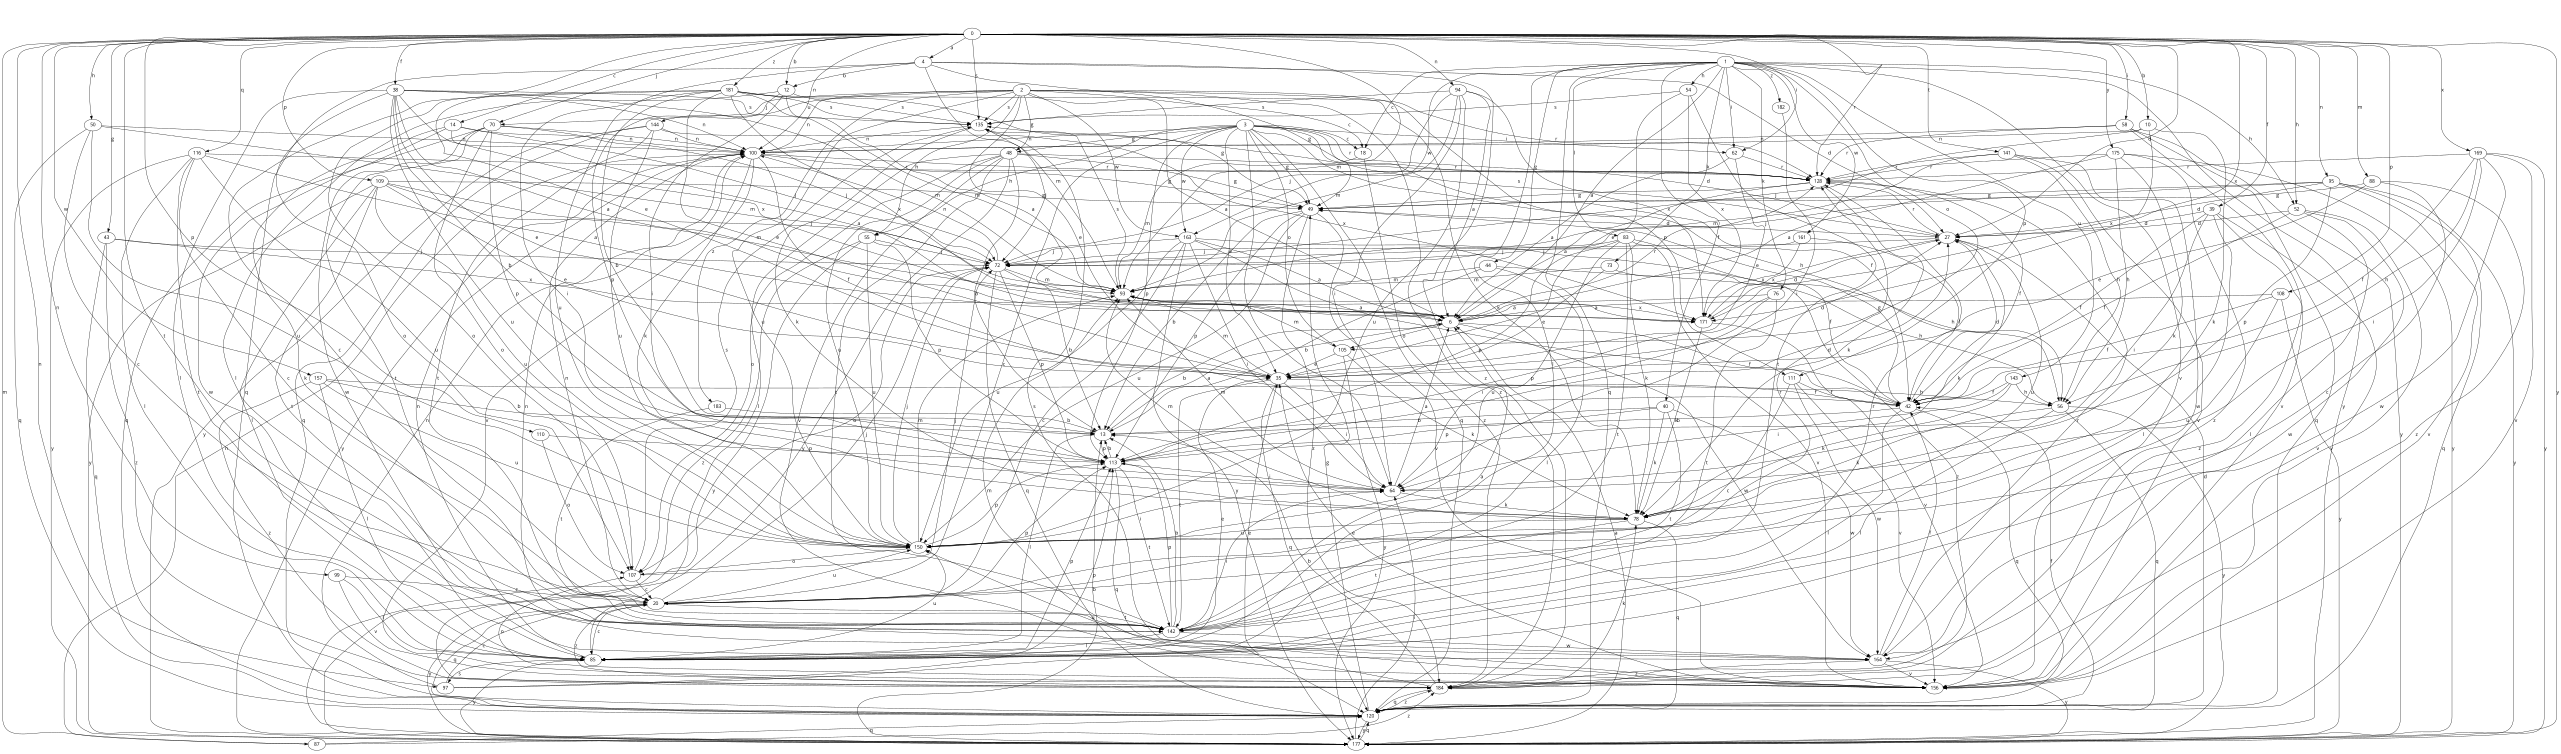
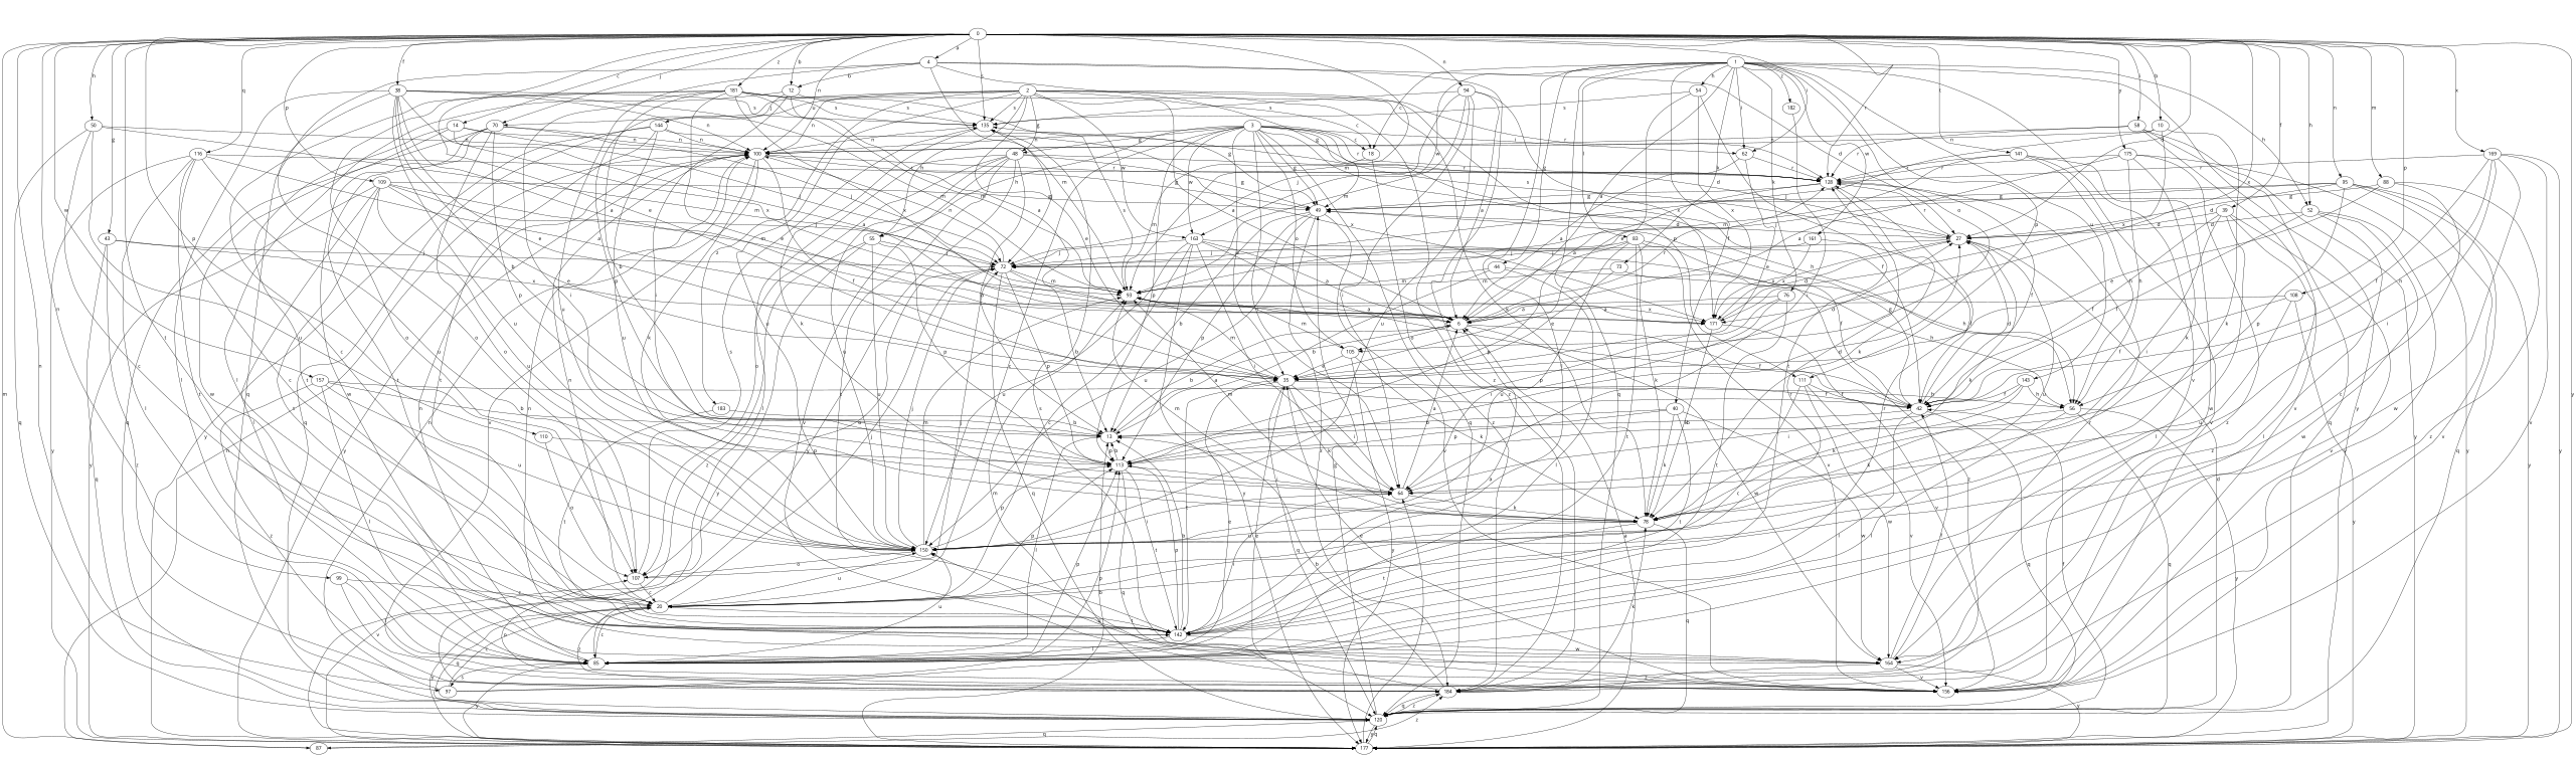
  strict digraph {
    fontname="Open Sans"
    node [fontname="Open Sans"]
    edge [fontname="Open Sans"]
    0
    4
    10
    12
    14
    27
    35
    38
    39
    43
    50
    52
    58
    62
    70
    87
    88
    93
    94
    95
    97
    99
    100
    108
    109
    110
    116
    128
    135
    141
    142
    157
    169
    171
    175
    177
    181
    120
    150
    184
    49
    78
    72
    6
    85
    64
    113
    164
    42
    13
    107
    156
    20
    56
    1
    18
    40
    44
    54
    73
    76
    83
    105
    111
    143
    161
    163
    182
    2
    48
    55
    144
    183
    3
    0 -> 4 [label=a]
    0 -> 10 [label=b]
    0 -> 12 [label=b]
    0 -> 14 [label=c]
    0 -> 27 [label=d]
    0 -> 35 [label=e]
    0 -> 38 [label=f]
    0 -> 39 [label=f]
    0 -> 43 [label=g]
    0 -> 50 [label=h]
    0 -> 52 [label=h]
    0 -> 58 [label=i]
    0 -> 62 [label=i]
    0 -> 70 [label=j]
    0 -> 87 [label=m]
    0 -> 88 [label=m]
    0 -> 93 [label=m]
    0 -> 94 [label=n]
    0 -> 95 [label=n]
    0 -> 97 [label=n]
    0 -> 99 [label=n]
    0 -> 100 [label=n]
    0 -> 108 [label=p]
    0 -> 109 [label=p]
    0 -> 110 [label=p]
    0 -> 116 [label=q]
    0 -> 128 [label=r]
    0 -> 135 [label=s]
    0 -> 141 [label=t]
    0 -> 142 [label=t]
    0 -> 157 [label=w]
    0 -> 169 [label=x]
    0 -> 171 [label=x]
    0 -> 175 [label=y]
    0 -> 177 [label=y]
    0 -> 181 [label=z]
    4 -> 12 [label=b]
    4 -> 27 [label=d]
    4 -> 93 [label=m]
    4 -> 120 [label=q]
    4 -> 150 [label=u]
    4 -> 184 [label=z]
    4 -> 49 [label=g]
    10 -> 100 [label=n]
    10 -> 171 [label=x]
    10 -> 78 [label=k]
    10 -> 72 [label=j]
    12 -> 135 [label=s]
    12 -> 6 [label=a]
    12 -> 85 [label=l]
    12 -> 64 [label=i]
    12 -> 113 [label=p]
    14 -> 100 [label=n]
-   14 -> 142 [label=k]
+   14 -> 142 [label=t]
    14 -> 72 [label=j]
    14 -> 6 [label=a]
    14 -> 164 [label=w]
    27 -> 128 [label=r]
    27 -> 135 [label=s]
    27 -> 171 [label=x]
    27 -> 150 [label=u]
    27 -> 78 [label=k]
    27 -> 72 [label=j]
    35 -> 27 [label=d]
    35 -> 93 [label=m]
    35 -> 142 [label=t]
    35 -> 120 [label=q]
+   35 -> 78 [label=k]
    35 -> 64 [label=i]
    35 -> 42 [label=f]
    38 -> 35 [label=e]
    38 -> 93 [label=m]
    38 -> 100 [label=n]
    38 -> 135 [label=s]
    38 -> 171 [label=x]
    38 -> 150 [label=u]
    38 -> 6 [label=a]
    38 -> 85 [label=l]
    38 -> 13 [label=b]
    38 -> 107 [label=o]
    39 -> 27 [label=d]
    39 -> 184 [label=z]
    39 -> 85 [label=l]
    39 -> 64 [label=i]
    39 -> 42 [label=f]
    39 -> 156 [label=v]
    43 -> 171 [label=x]
    43 -> 120 [label=q]
    43 -> 184 [label=z]
    43 -> 72 [label=j]
    50 -> 93 [label=m]
    50 -> 100 [label=n]
    50 -> 120 [label=q]
    50 -> 150 [label=u]
    50 -> 20 [label=c]
    52 -> 27 [label=d]
    52 -> 85 [label=l]
    52 -> 164 [label=w]
    52 -> 42 [label=f]
    52 -> 156 [label=v]
    58 -> 100 [label=n]
    58 -> 128 [label=r]
    58 -> 177 [label=y]
    58 -> 120 [label=q]
    58 -> 156 [label=v]
    62 -> 35 [label=e]
    62 -> 128 [label=r]
    62 -> 6 [label=a]
    70 -> 100 [label=n]
    70 -> 142 [label=t]
    70 -> 120 [label=q]
    70 -> 72 [label=j]
    70 -> 113 [label=p]
    70 -> 164 [label=w]
    70 -> 107 [label=o]
    87 -> 100 [label=n]
-   87 -> 120 [label=q]
+   120 -> 87 [label=q]
    87 -> 184 [label=z]
    88 -> 35 [label=e]
    88 -> 184 [label=z]
    88 -> 49 [label=g]
    88 -> 20 [label=c]
    93 -> 135 [label=s]
    93 -> 171 [label=x]
    93 -> 6 [label=a]
    94 -> 93 [label=m]
    94 -> 135 [label=s]
    94 -> 171 [label=x]
    94 -> 150 [label=u]
    94 -> 72 [label=j]
    94 -> 6 [label=a]
    94 -> 64 [label=i]
    95 -> 27 [label=d]
    95 -> 177 [label=y]
    95 -> 120 [label=q]
    95 -> 49 [label=g]
    95 -> 72 [label=j]
    95 -> 113 [label=p]
    95 -> 156 [label=v]
    97 -> 35 [label=e]
    97 -> 100 [label=n]
    97 -> 113 [label=p]
    97 -> 20 [label=c]
    99 -> 85 [label=l]
    99 -> 156 [label=v]
    99 -> 20 [label=c]
    100 -> 128 [label=r]
    100 -> 177 [label=y]
    100 -> 49 [label=g]
    100 -> 78 [label=k]
    100 -> 42 [label=f]
    100 -> 156 [label=v]
    108 -> 177 [label=y]
    108 -> 150 [label=u]
    108 -> 6 [label=a]
    108 -> 42 [label=f]
    109 -> 35 [label=e]
    109 -> 93 [label=m]
    109 -> 142 [label=t]
    109 -> 177 [label=y]
    109 -> 150 [label=u]
    109 -> 49 [label=g]
    109 -> 72 [label=j]
    109 -> 85 [label=l]
    110 -> 113 [label=p]
    110 -> 107 [label=o]
    116 -> 128 [label=r]
    116 -> 142 [label=t]
    116 -> 177 [label=y]
    116 -> 150 [label=u]
    116 -> 6 [label=a]
    116 -> 85 [label=l]
    116 -> 20 [label=c]
    128 -> 49 [label=g]
    128 -> 78 [label=k]
    128 -> 6 [label=a]
    128 -> 42 [label=f]
    135 -> 100 [label=n]
    135 -> 78 [label=k]
    135 -> 72 [label=j]
    141 -> 93 [label=m]
    141 -> 128 [label=r]
    141 -> 164 [label=w]
    141 -> 156 [label=v]
    141 -> 56 [label=h]
    142 -> 128 [label=r]
    142 -> 6 [label=a]
    142 -> 85 [label=l]
    142 -> 64 [label=i]
    142 -> 113 [label=p]
    142 -> 164 [label=w]
    142 -> 13 [label=b]
    157 -> 150 [label=u]
    157 -> 184 [label=z]
    157 -> 85 [label=l]
    157 -> 13 [label=b]
    157 -> 56 [label=h]
    169 -> 128 [label=r]
    169 -> 177 [label=y]
    169 -> 64 [label=i]
    169 -> 164 [label=w]
    169 -> 42 [label=f]
    169 -> 156 [label=v]
    169 -> 56 [label=h]
    171 -> 27 [label=d]
    171 -> 78 [label=k]
    171 -> 156 [label=v]
    175 -> 128 [label=r]
    175 -> 177 [label=y]
    175 -> 184 [label=z]
    175 -> 78 [label=k]
    175 -> 6 [label=a]
    175 -> 56 [label=h]
    177 -> 120 [label=q]
    177 -> 6 [label=a]
    177 -> 64 [label=i]
    177 -> 13 [label=b]
    181 -> 35 [label=e]
    181 -> 93 [label=m]
    181 -> 128 [label=r]
    181 -> 135 [label=s]
    181 -> 171 [label=x]
    181 -> 49 [label=g]
    181 -> 64 [label=i]
    181 -> 13 [label=b]
    181 -> 107 [label=o]
    181 -> 20 [label=c]
    120 -> 27 [label=d]
    120 -> 177 [label=y]
    120 -> 184 [label=z]
    120 -> 49 [label=g]
    120 -> 42 [label=f]
    150 -> 93 [label=m]
    150 -> 72 [label=j]
    150 -> 64 [label=i]
    150 -> 113 [label=p]
    150 -> 107 [label=o]
    184 -> 93 [label=m]
    184 -> 120 [label=q]
    184 -> 78 [label=k]
    184 -> 13 [label=b]
    49 -> 27 [label=d]
    49 -> 150 [label=u]
    49 -> 184 [label=z]
    49 -> 113 [label=p]
    49 -> 13 [label=b]
    49 -> 156 [label=v]
    78 -> 93 [label=m]
    78 -> 142 [label=t]
    78 -> 120 [label=q]
    78 -> 150 [label=u]
    72 -> 93 [label=m]
    72 -> 100 [label=n]
    72 -> 120 [label=q]
    72 -> 113 [label=p]
    72 -> 13 [label=b]
    72 -> 107 [label=o]
    6 -> 128 [label=r]
    6 -> 164 [label=w]
    6 -> 42 [label=f]
    6 -> 13 [label=b]
    6 -> 105 [label=o]
    85 -> 35 [label=e]
    85 -> 97 [label=s]
    85 -> 100 [label=n]
    85 -> 177 [label=y]
    85 -> 150 [label=u]
    85 -> 113 [label=p]
    85 -> 20 [label=c]
    64 -> 93 [label=m]
    64 -> 78 [label=k]
    64 -> 6 [label=a]
    113 -> 27 [label=d]
    113 -> 142 [label=t]
    113 -> 120 [label=q]
    113 -> 64 [label=i]
    113 -> 13 [label=b]
    164 -> 100 [label=n]
    164 -> 128 [label=r]
    164 -> 177 [label=y]
    164 -> 184 [label=z]
    164 -> 42 [label=f]
    164 -> 156 [label=v]
    42 -> 27 [label=d]
    42 -> 120 [label=q]
    42 -> 49 [label=g]
    42 -> 85 [label=l]
    42 -> 13 [label=b]
    13 -> 6 [label=a]
    13 -> 85 [label=l]
    13 -> 113 [label=p]
    107 -> 135 [label=s]
    107 -> 72 [label=j]
    107 -> 20 [label=c]
    156 -> 35 [label=e]
    156 -> 135 [label=s]
    156 -> 150 [label=u]
    156 -> 107 [label=o]
    20 -> 100 [label=n]
    20 -> 128 [label=r]
    20 -> 142 [label=t]
    20 -> 177 [label=y]
    20 -> 120 [label=q]
    20 -> 150 [label=u]
    20 -> 184 [label=z]
    20 -> 72 [label=j]
    20 -> 113 [label=p]
    56 -> 177 [label=y]
    56 -> 120 [label=q]
    56 -> 78 [label=k]
    56 -> 85 [label=l]
    1 -> 52 [label=h]
    1 -> 62 [label=i]
    1 -> 177 [label=y]
    1 -> 120 [label=q]
    1 -> 6 [label=a]
    1 -> 85 [label=l]
    1 -> 156 [label=v]
    1 -> 18 [label=c]
    1 -> 40 [label=f]
    1 -> 44 [label=g]
    1 -> 54 [label=h]
    1 -> 73 [label=k]
    1 -> 76 [label=k]
    1 -> 83 [label=l]
    1 -> 105 [label=o]
    1 -> 111 [label=p]
    1 -> 143 [label=u]
    1 -> 161 [label=w]
    1 -> 163 [label=w]
    1 -> 182 [label=z]
    18 -> 93 [label=m]
    18 -> 184 [label=z]
    40 -> 142 [label=t]
    40 -> 78 [label=k]
    40 -> 113 [label=p]
    40 -> 164 [label=w]
    40 -> 13 [label=b]
    44 -> 93 [label=m]
    44 -> 85 [label=l]
    44 -> 13 [label=b]
    44 -> 56 [label=h]
    54 -> 35 [label=e]
    54 -> 135 [label=s]
    54 -> 142 [label=t]
    54 -> 171 [label=x]
    73 -> 35 [label=e]
    73 -> 93 [label=m]
    73 -> 184 [label=z]
    76 -> 142 [label=t]
    76 -> 6 [label=a]
    76 -> 64 [label=i]
    76 -> 113 [label=p]
    83 -> 142 [label=t]
    83 -> 150 [label=u]
    83 -> 78 [label=k]
    83 -> 72 [label=j]
    83 -> 113 [label=p]
    83 -> 42 [label=f]
    83 -> 156 [label=v]
    105 -> 35 [label=e]
    105 -> 93 [label=m]
    105 -> 177 [label=y]
    105 -> 78 [label=k]
    111 -> 164 [label=w]
    111 -> 42 [label=f]
    111 -> 156 [label=v]
    111 -> 20 [label=c]
    143 -> 78 [label=k]
    143 -> 64 [label=i]
    143 -> 42 [label=f]
    143 -> 56 [label=h]
    161 -> 171 [label=x]
    161 -> 72 [label=j]
    161 -> 42 [label=f]
    163 -> 177 [label=y]
    163 -> 150 [label=u]
    163 -> 72 [label=j]
    163 -> 6 [label=a]
    163 -> 64 [label=i]
    163 -> 42 [label=f]
    163 -> 20 [label=c]
    163 -> 56 [label=h]
    182 -> 64 [label=i]
    2 -> 35 [label=e]
    2 -> 70 [label=j]
    2 -> 100 [label=n]
    2 -> 135 [label=s]
    2 -> 150 [label=u]
    2 -> 184 [label=z]
    2 -> 78 [label=k]
    2 -> 6 [label=a]
    2 -> 18 [label=c]
    2 -> 111 [label=p]
    2 -> 163 [label=w]
    2 -> 48 [label=g]
    2 -> 55 [label=h]
    2 -> 144 [label=u]
    2 -> 183 [label=z]
    48 -> 128 [label=r]
    48 -> 142 [label=t]
    48 -> 177 [label=y]
    48 -> 150 [label=u]
    48 -> 49 [label=g]
    48 -> 85 [label=l]
    48 -> 13 [label=b]
    48 -> 107 [label=o]
    48 -> 156 [label=v]
    55 -> 177 [label=y]
    55 -> 150 [label=u]
    55 -> 184 [label=z]
    55 -> 72 [label=j]
    55 -> 113 [label=p]
    144 -> 100 [label=n]
    144 -> 142 [label=t]
    144 -> 171 [label=x]
    144 -> 177 [label=y]
    144 -> 120 [label=q]
    144 -> 150 [label=u]
    183 -> 142 [label=t]
    183 -> 13 [label=b]
    3 -> 27 [label=d]
    3 -> 35 [label=e]
    3 -> 62 [label=i]
    3 -> 100 [label=n]
    3 -> 128 [label=r]
    3 -> 120 [label=q]
    3 -> 49 [label=g]
    3 -> 64 [label=i]
    3 -> 113 [label=p]
    3 -> 42 [label=f]
    3 -> 20 [label=c]
    3 -> 56 [label=h]
    3 -> 18 [label=c]
    3 -> 105 [label=o]
    3 -> 163 [label=w]
    3 -> 48 [label=g]
    3 -> 55 [label=h]
  }
